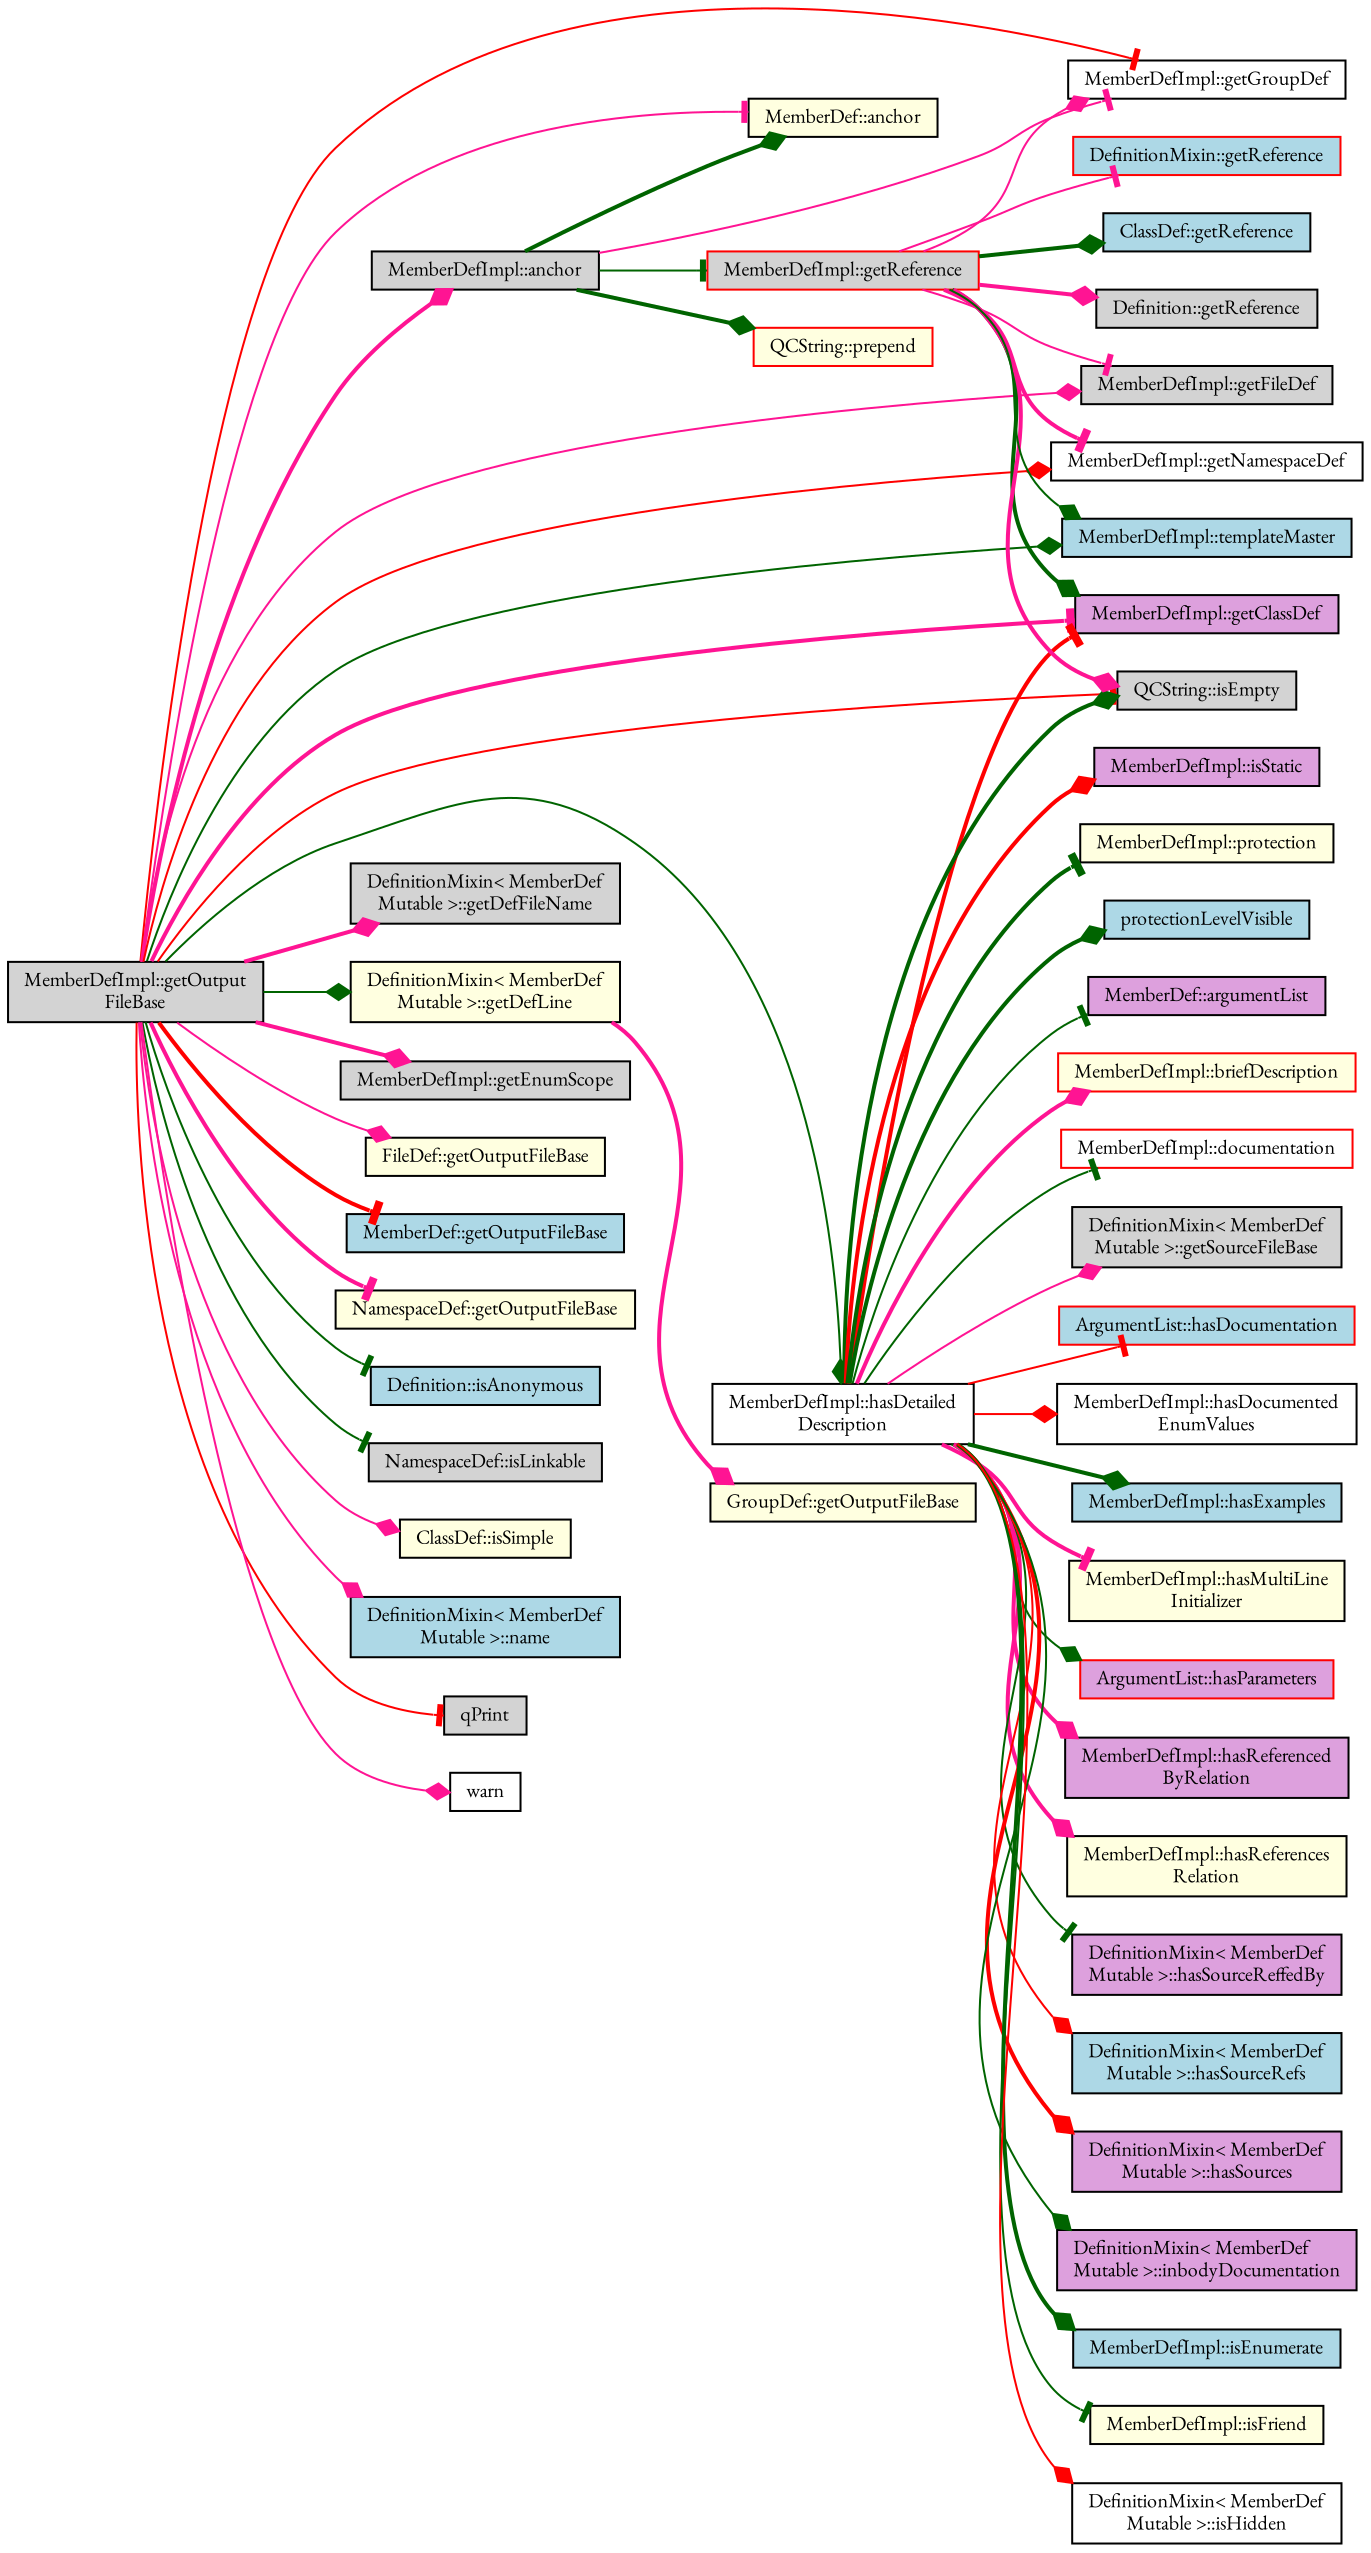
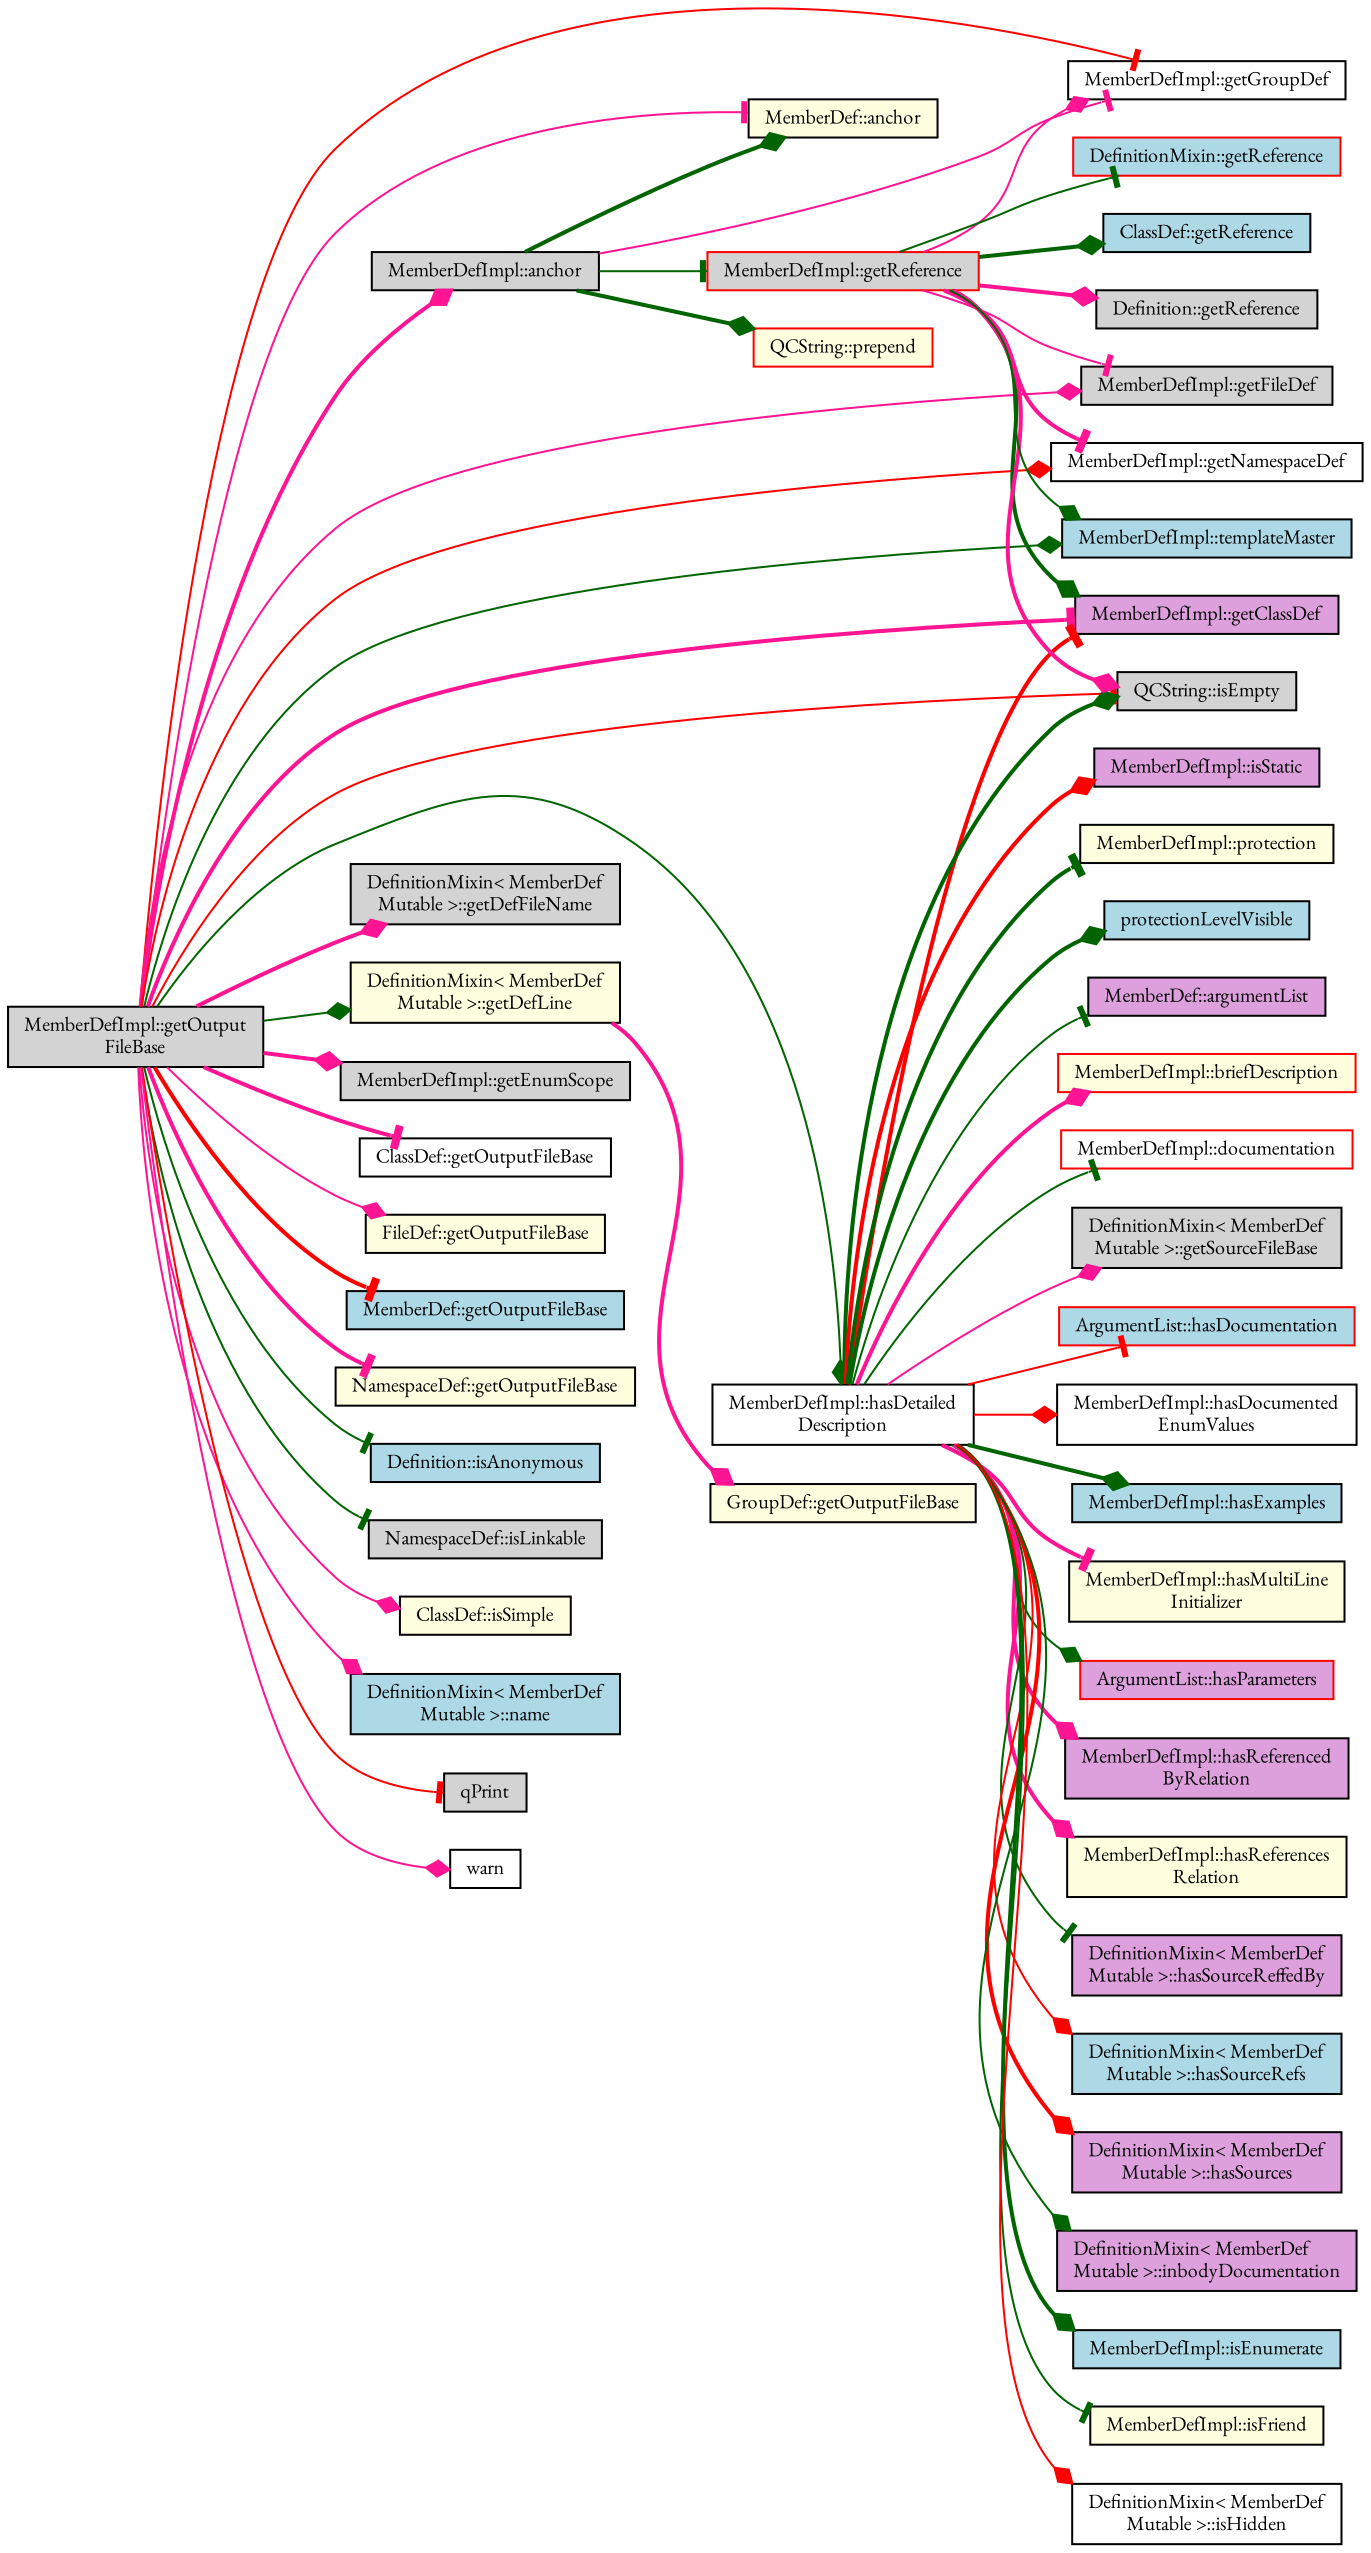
  digraph {
    fontname="EB Garamond"
    rankdir=LR
    node [color=black fillcolor=lightyellow fontname="EB Garamond" fontsize=10 shape=record style=filled]
    edge [arrowhead=diamond color=deeppink fontname="EB Garamond" fontsize=10 labelfontname=Helvetica labelfontsize=10 style=solid]
    n1 [fillcolor=lightgrey fontcolor=black height=0.2 label="MemberDefImpl::getOutput\lFileBase" width=0.4]
    n2 [fillcolor=lightgrey height=0.2 label="MemberDefImpl::anchor" width=0.4]
    n3 [height=0.2 label="MemberDef::anchor" width=0.4]
    n4 [fillcolor=white height=0.2 label="MemberDefImpl::getGroupDef" width=0.4]
    n5 [fillcolor=plum height=0.2 label="MemberDefImpl::getClassDef" width=0.4]
    n6 [fillcolor=lightgrey height=0.2 label="MemberDefImpl::getFileDef" width=0.4]
    n7 [fillcolor=white height=0.2 label="MemberDefImpl::getNamespaceDef" width=0.4]
    n8 [fillcolor=lightgrey height=0.2 label="QCString::isEmpty" width=0.4]
    n9 [fillcolor=lightblue height=0.2 label="MemberDefImpl::templateMaster" width=0.4]
    n10 [fillcolor=lightgrey height=0.2 label="DefinitionMixin\< MemberDef\lMutable \>::getDefFileName" width=0.4]
    n11 [height=0.2 label="DefinitionMixin\< MemberDef\lMutable \>::getDefLine" width=0.4]
    n12 [fillcolor=lightgrey height=0.2 label="MemberDefImpl::getEnumScope" width=0.4]
+   n13 [fillcolor=white height=0.2 label="ClassDef::getOutputFileBase" width=0.4]
    n14 [height=0.2 label="FileDef::getOutputFileBase" width=0.4]
    n15 [fillcolor=lightblue height=0.2 label="MemberDef::getOutputFileBase" width=0.4]
    n16 [height=0.2 label="NamespaceDef::getOutputFileBase" width=0.4]
    n17 [fillcolor=white height=0.2 label="MemberDefImpl::hasDetailed\lDescription" width=0.4]
    n18 [fillcolor=lightblue height=0.2 label="Definition::isAnonymous" width=0.4]
    n19 [fillcolor=lightgrey height=0.2 label="NamespaceDef::isLinkable" width=0.4]
    n20 [height=0.2 label="ClassDef::isSimple" width=0.4]
    n21 [fillcolor=lightblue height=0.2 label="DefinitionMixin\< MemberDef\lMutable \>::name" width=0.4]
    n22 [fillcolor=lightgrey height=0.2 label=qPrint width=0.4]
    n23 [fillcolor=white height=0.2 label=warn width=0.4]
    n24 [color=red fillcolor=lightgrey height=0.2 label="MemberDefImpl::getReference" width=0.4]
    n25 [color=red height=0.2 label="QCString::prepend" width=0.4]
    n26 [height=0.2 label="GroupDef::getOutputFileBase" width=0.4]
    n27 [fillcolor=plum height=0.2 label="MemberDef::argumentList" width=0.4]
    n28 [color=red height=0.2 label="MemberDefImpl::briefDescription" width=0.4]
    n29 [color=red fillcolor=white height=0.2 label="MemberDefImpl::documentation" width=0.4]
    n30 [fillcolor=lightgrey height=0.2 label="DefinitionMixin\< MemberDef\lMutable \>::getSourceFileBase" width=0.4]
    n31 [color=red fillcolor=lightblue height=0.2 label="ArgumentList::hasDocumentation" width=0.4]
    n32 [fillcolor=white height=0.2 label="MemberDefImpl::hasDocumented\lEnumValues" width=0.4]
    n33 [fillcolor=lightblue height=0.2 label="MemberDefImpl::hasExamples" width=0.4]
    n34 [height=0.2 label="MemberDefImpl::hasMultiLine\lInitializer" width=0.4]
    n35 [color=red fillcolor=plum height=0.2 label="ArgumentList::hasParameters" width=0.4]
    n36 [fillcolor=plum height=0.2 label="MemberDefImpl::hasReferenced\lByRelation" width=0.4]
    n37 [height=0.2 label="MemberDefImpl::hasReferences\lRelation" width=0.4]
    n38 [fillcolor=plum height=0.2 label="DefinitionMixin\< MemberDef\lMutable \>::hasSourceReffedBy" width=0.4]
    n39 [fillcolor=lightblue height=0.2 label="DefinitionMixin\< MemberDef\lMutable \>::hasSourceRefs" width=0.4]
    n40 [fillcolor=plum height=0.2 label="DefinitionMixin\< MemberDef\lMutable \>::hasSources" width=0.4]
    n41 [fillcolor=plum height=0.2 label="DefinitionMixin\< MemberDef\lMutable \>::inbodyDocumentation" width=0.4]
    n42 [fillcolor=lightblue height=0.2 label="MemberDefImpl::isEnumerate" width=0.4]
    n43 [height=0.2 label="MemberDefImpl::isFriend" width=0.4]
    n44 [fillcolor=white height=0.2 label="DefinitionMixin\< MemberDef\lMutable \>::isHidden" width=0.4]
    n45 [fillcolor=plum height=0.2 label="MemberDefImpl::isStatic" width=0.4]
    n46 [height=0.2 label="MemberDefImpl::protection" width=0.4]
    n47 [fillcolor=lightblue height=0.2 label=protectionLevelVisible width=0.4]
    n48 [color=red fillcolor=lightblue height=0.2 label="DefinitionMixin::getReference" width=0.4]
    n49 [fillcolor=lightblue height=0.2 label="ClassDef::getReference" width=0.4]
    n50 [fillcolor=lightgrey height=0.2 label="Definition::getReference" width=0.4]
    n1 -> n2 [style=bold]
    n1 -> n3 [arrowhead=tee]
    n1 -> n4 [arrowhead=tee color=red]
    n1 -> n5 [arrowhead=tee style=bold]
    n1 -> n6
    n1 -> n7 [color=red]
    n1 -> n8 [arrowhead=tee color=red]
    n1 -> n9 [color=darkgreen]
    n1 -> n10 [style=bold]
    n1 -> n11 [color=darkgreen]
    n1 -> n12 [style=bold]
+   n1 -> n13 [arrowhead=tee style=bold]
    n1 -> n14
    n1 -> n15 [arrowhead=tee color=red style=bold]
    n1 -> n16 [arrowhead=tee style=bold]
    n1 -> n17 [color=darkgreen]
    n1 -> n18 [arrowhead=tee color=darkgreen]
    n1 -> n19 [arrowhead=tee color=darkgreen]
    n1 -> n20
    n1 -> n21
    n1 -> n22 [arrowhead=tee color=red]
    n1 -> n23
    n2 -> n3 [color=darkgreen style=bold]
    n2 -> n4 [arrowhead=tee]
    n2 -> n24 [arrowhead=tee color=darkgreen]
    n2 -> n25 [color=darkgreen style=bold]
    n11 -> n26 [style=bold]
    n17 -> n5 [arrowhead=tee color=red style=bold]
    n17 -> n8 [color=darkgreen style=bold]
    n17 -> n27 [arrowhead=tee color=darkgreen]
    n17 -> n28 [style=bold]
    n17 -> n29 [arrowhead=tee color=darkgreen]
    n17 -> n30
    n17 -> n31 [arrowhead=tee color=red]
    n17 -> n32 [color=red]
    n17 -> n33 [color=darkgreen style=bold]
    n17 -> n34 [arrowhead=tee style=bold]
    n17 -> n35 [color=darkgreen]
    n17 -> n36 [style=bold]
    n17 -> n37 [style=bold]
    n17 -> n38 [arrowhead=tee color=darkgreen]
    n17 -> n39 [color=red]
    n17 -> n40 [color=red style=bold]
    n17 -> n41 [color=darkgreen]
    n17 -> n42 [color=darkgreen style=bold]
    n17 -> n43 [arrowhead=tee color=darkgreen]
    n17 -> n44 [color=red]
    n17 -> n45 [color=red style=bold]
    n17 -> n46 [arrowhead=tee color=darkgreen style=bold]
    n17 -> n47 [color=darkgreen style=bold]
    n24 -> n4
    n24 -> n5 [color=darkgreen style=bold]
    n24 -> n6 [arrowhead=tee]
    n24 -> n7 [arrowhead=tee style=bold]
    n24 -> n8 [style=bold]
    n24 -> n9 [color=darkgreen]
-   n24 -> n48 [arrowhead=tee]
+   n24 -> n48 [arrowhead=tee color=darkgreen]
    n24 -> n49 [color=darkgreen style=bold]
    n24 -> n50 [style=bold]
  }
